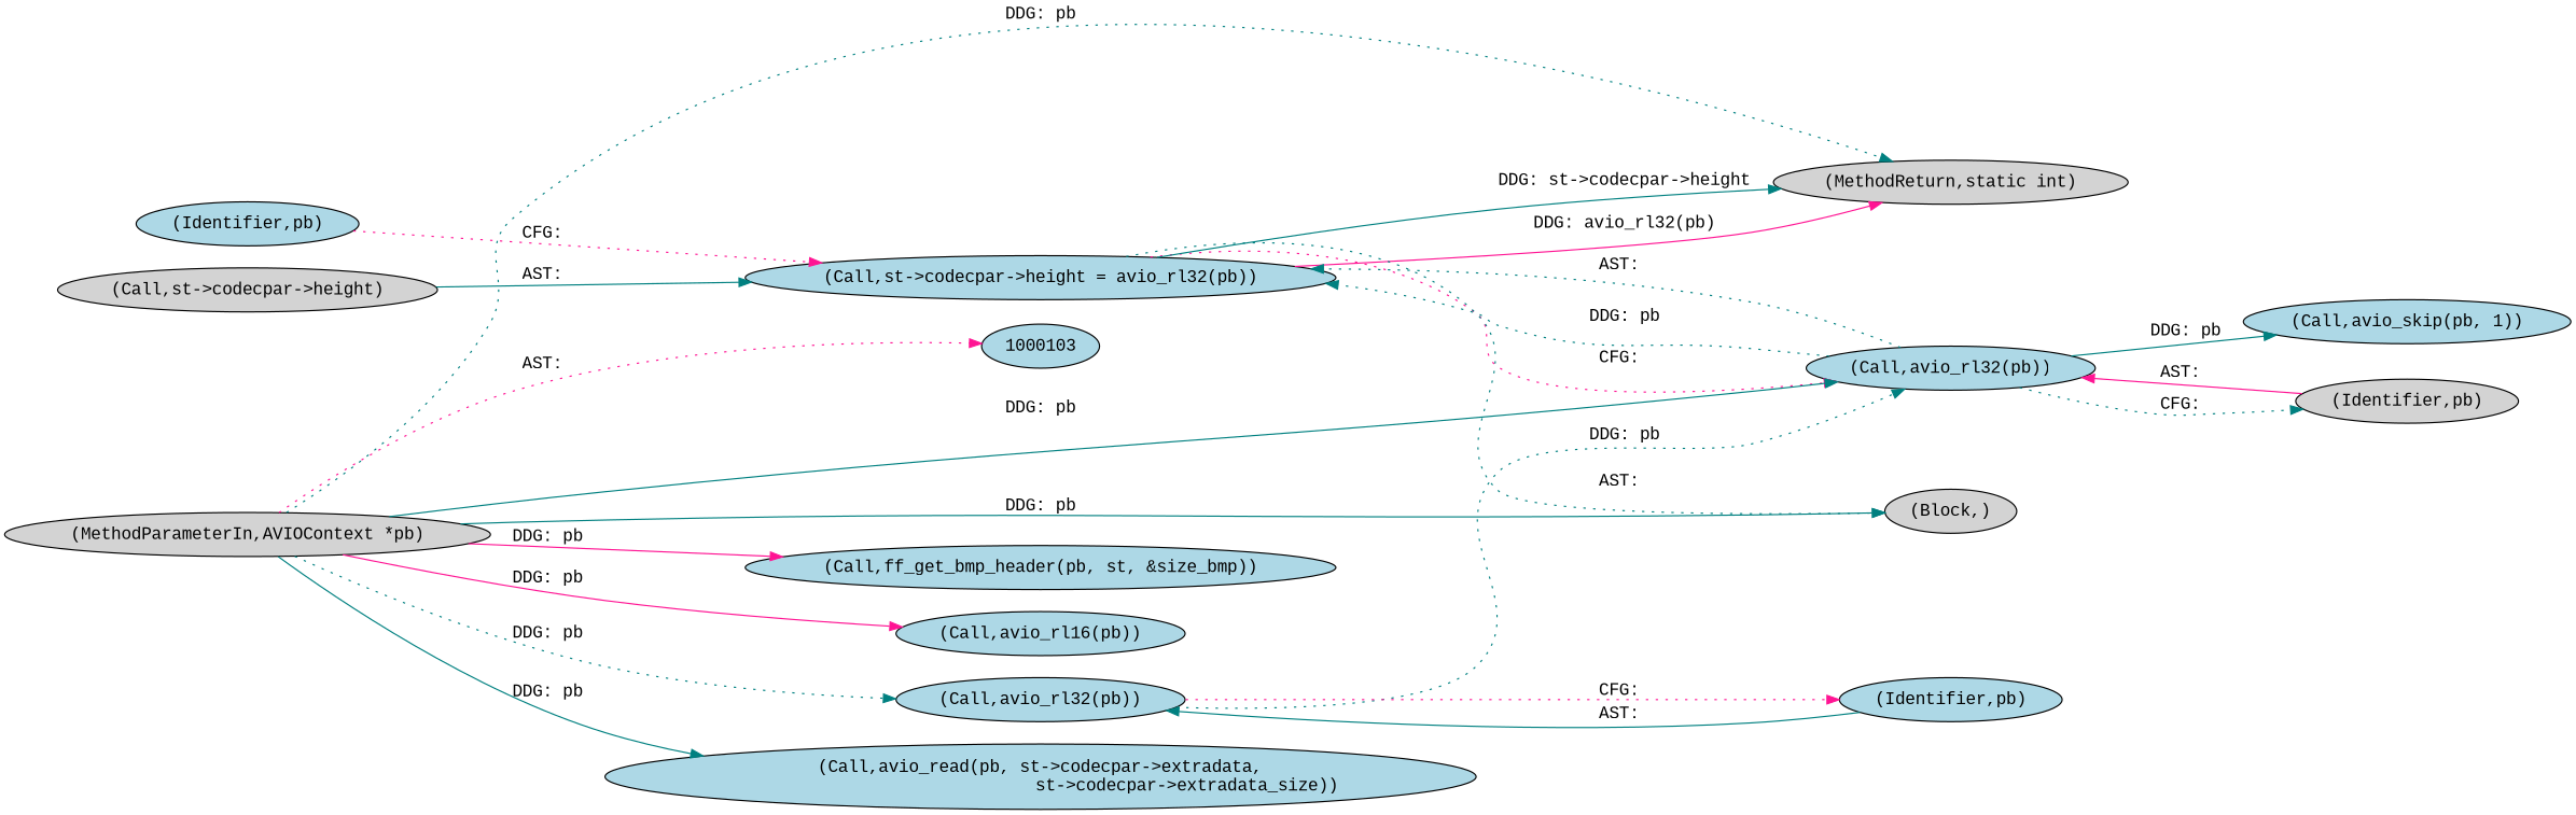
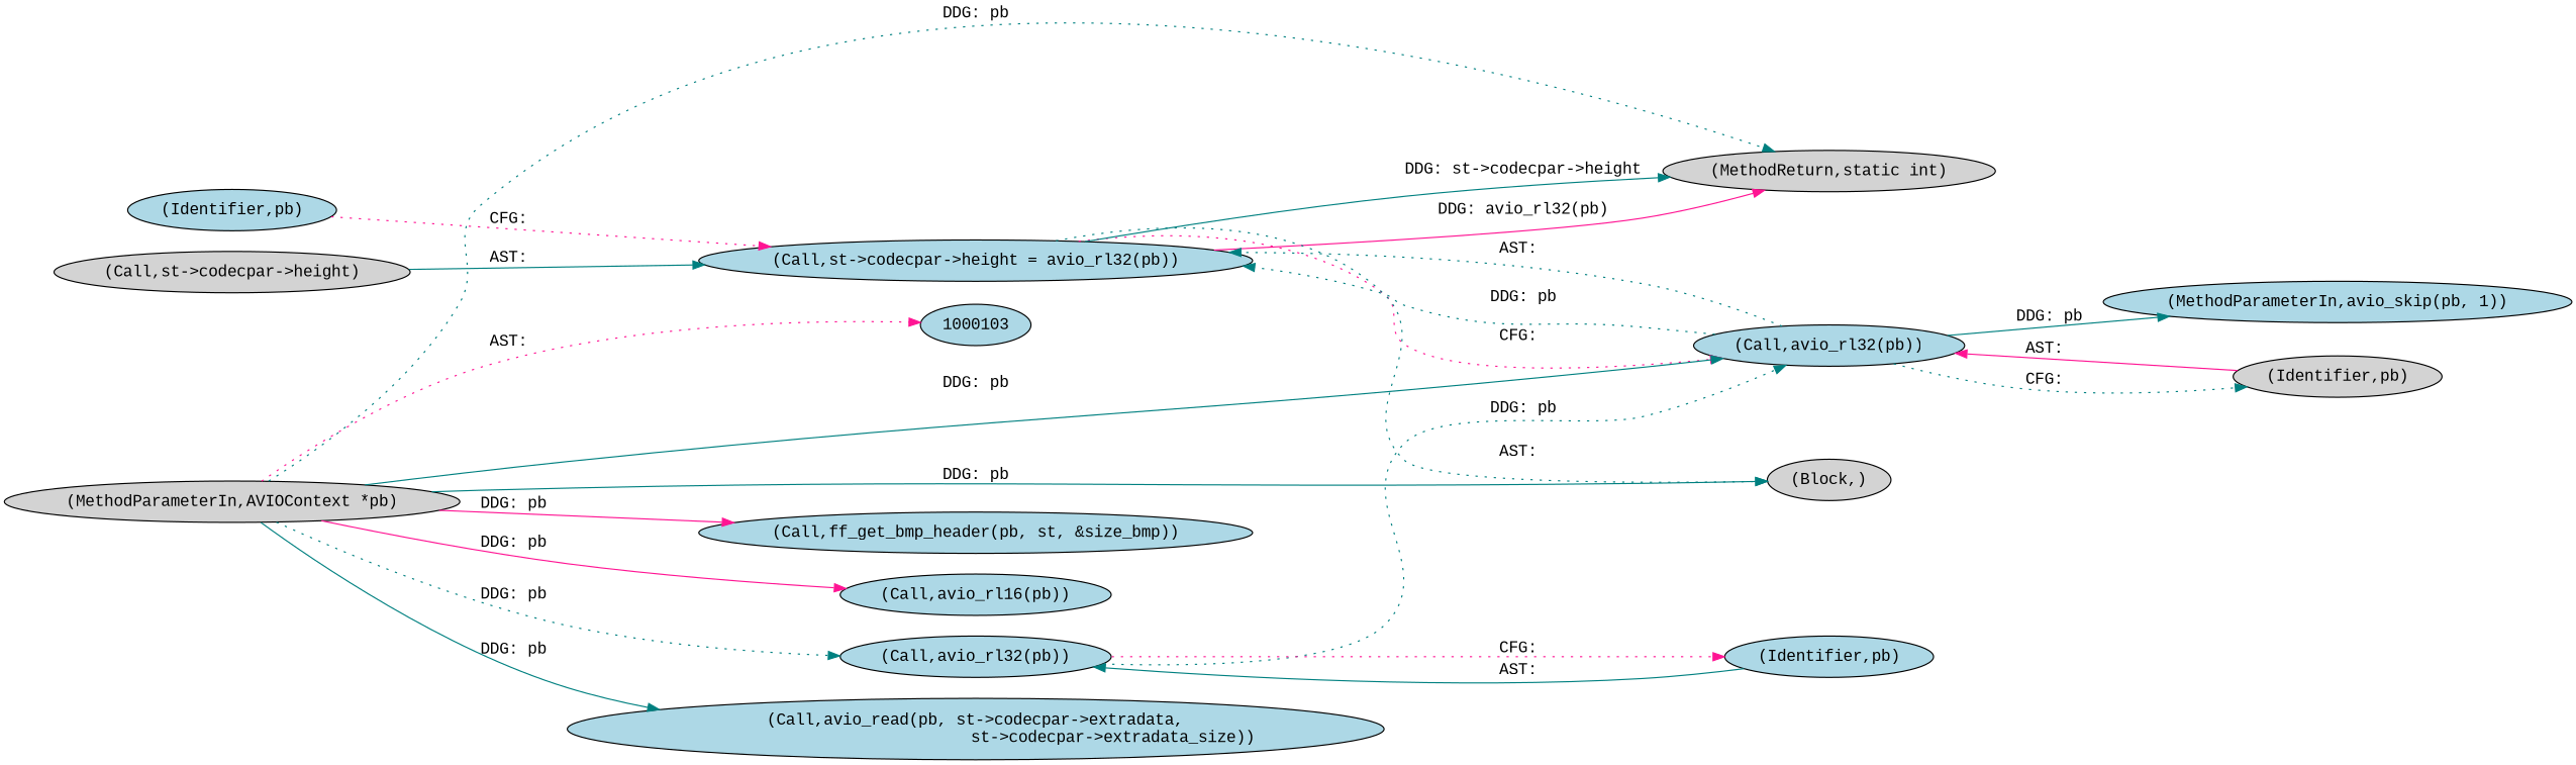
  digraph {
    fontname="Liberation Mono"
    rankdir=LR
    node [fillcolor=lightblue fontname="Liberation Mono" style=filled]
    edge [color=teal fontname="Liberation Mono" style=dotted]
    n1 [label="(Call,st->codecpar->height = avio_rl32(pb))"]
    n2 [label="(Call,avio_rl32(pb))"]
    n3 [fillcolor=lightgrey label="(MethodReturn,static int)"]
    n4 [fillcolor=lightgrey label="(Block,)"]
-   n5 [label="(Call,avio_skip(pb, 1))"]
+   n5 [label="(MethodParameterIn,avio_skip(pb, 1))"]
    n6 [fillcolor=lightgrey label="(Identifier,pb)"]
    n7 [label="(Call,avio_rl32(pb))"]
    n8 [label="(Identifier,pb)"]
    n9 [fillcolor=lightgrey label="(MethodParameterIn,AVIOContext *pb)"]
    n10 [label="(Call,ff_get_bmp_header(pb, st, &size_bmp))"]
    n11 [label="(Call,avio_rl16(pb))"]
    n12 [label="(Call,avio_read(pb, st->codecpar->extradata,\n                             st->codecpar->extradata_size))"]
    1000103
    n14 [fillcolor=lightgrey label="(Call,st->codecpar->height)"]
    n15 [label="(Identifier,pb)"]
    n1 -> n2 [color=deeppink label="CFG: "]
    n1 -> n3 [label="DDG: st->codecpar->height" style=solid]
    n1 -> n3 [color=deeppink label="DDG: avio_rl32(pb)" style=solid]
    n1 -> n4 [label="AST: "]
    n2 -> n1 [label="AST: "]
    n2 -> n1 [label="DDG: pb"]
    n2 -> n5 [label="DDG: pb" style=solid]
    n2 -> n6 [label="CFG: "]
    n6 -> n2 [color=deeppink label="AST: " style=solid]
    n7 -> n2 [label="DDG: pb"]
    n7 -> n8 [color=deeppink label="CFG: "]
    n8 -> n7 [label="AST: " style=solid]
    n9 -> n2 [label="DDG: pb" style=solid]
    n9 -> n3 [label="DDG: pb"]
    n9 -> n4 [label="DDG: pb" style=solid]
    n9 -> n7 [label="DDG: pb"]
    n9 -> n10 [color=deeppink label="DDG: pb" style=solid]
    n9 -> n11 [color=deeppink label="DDG: pb" style=solid]
    n9 -> n12 [label="DDG: pb" style=solid]
    n9 -> 1000103 [color=deeppink label="AST: "]
    n14 -> n1 [label="AST: " style=solid]
    n15 -> n1 [color=deeppink label="CFG: "]
  }
